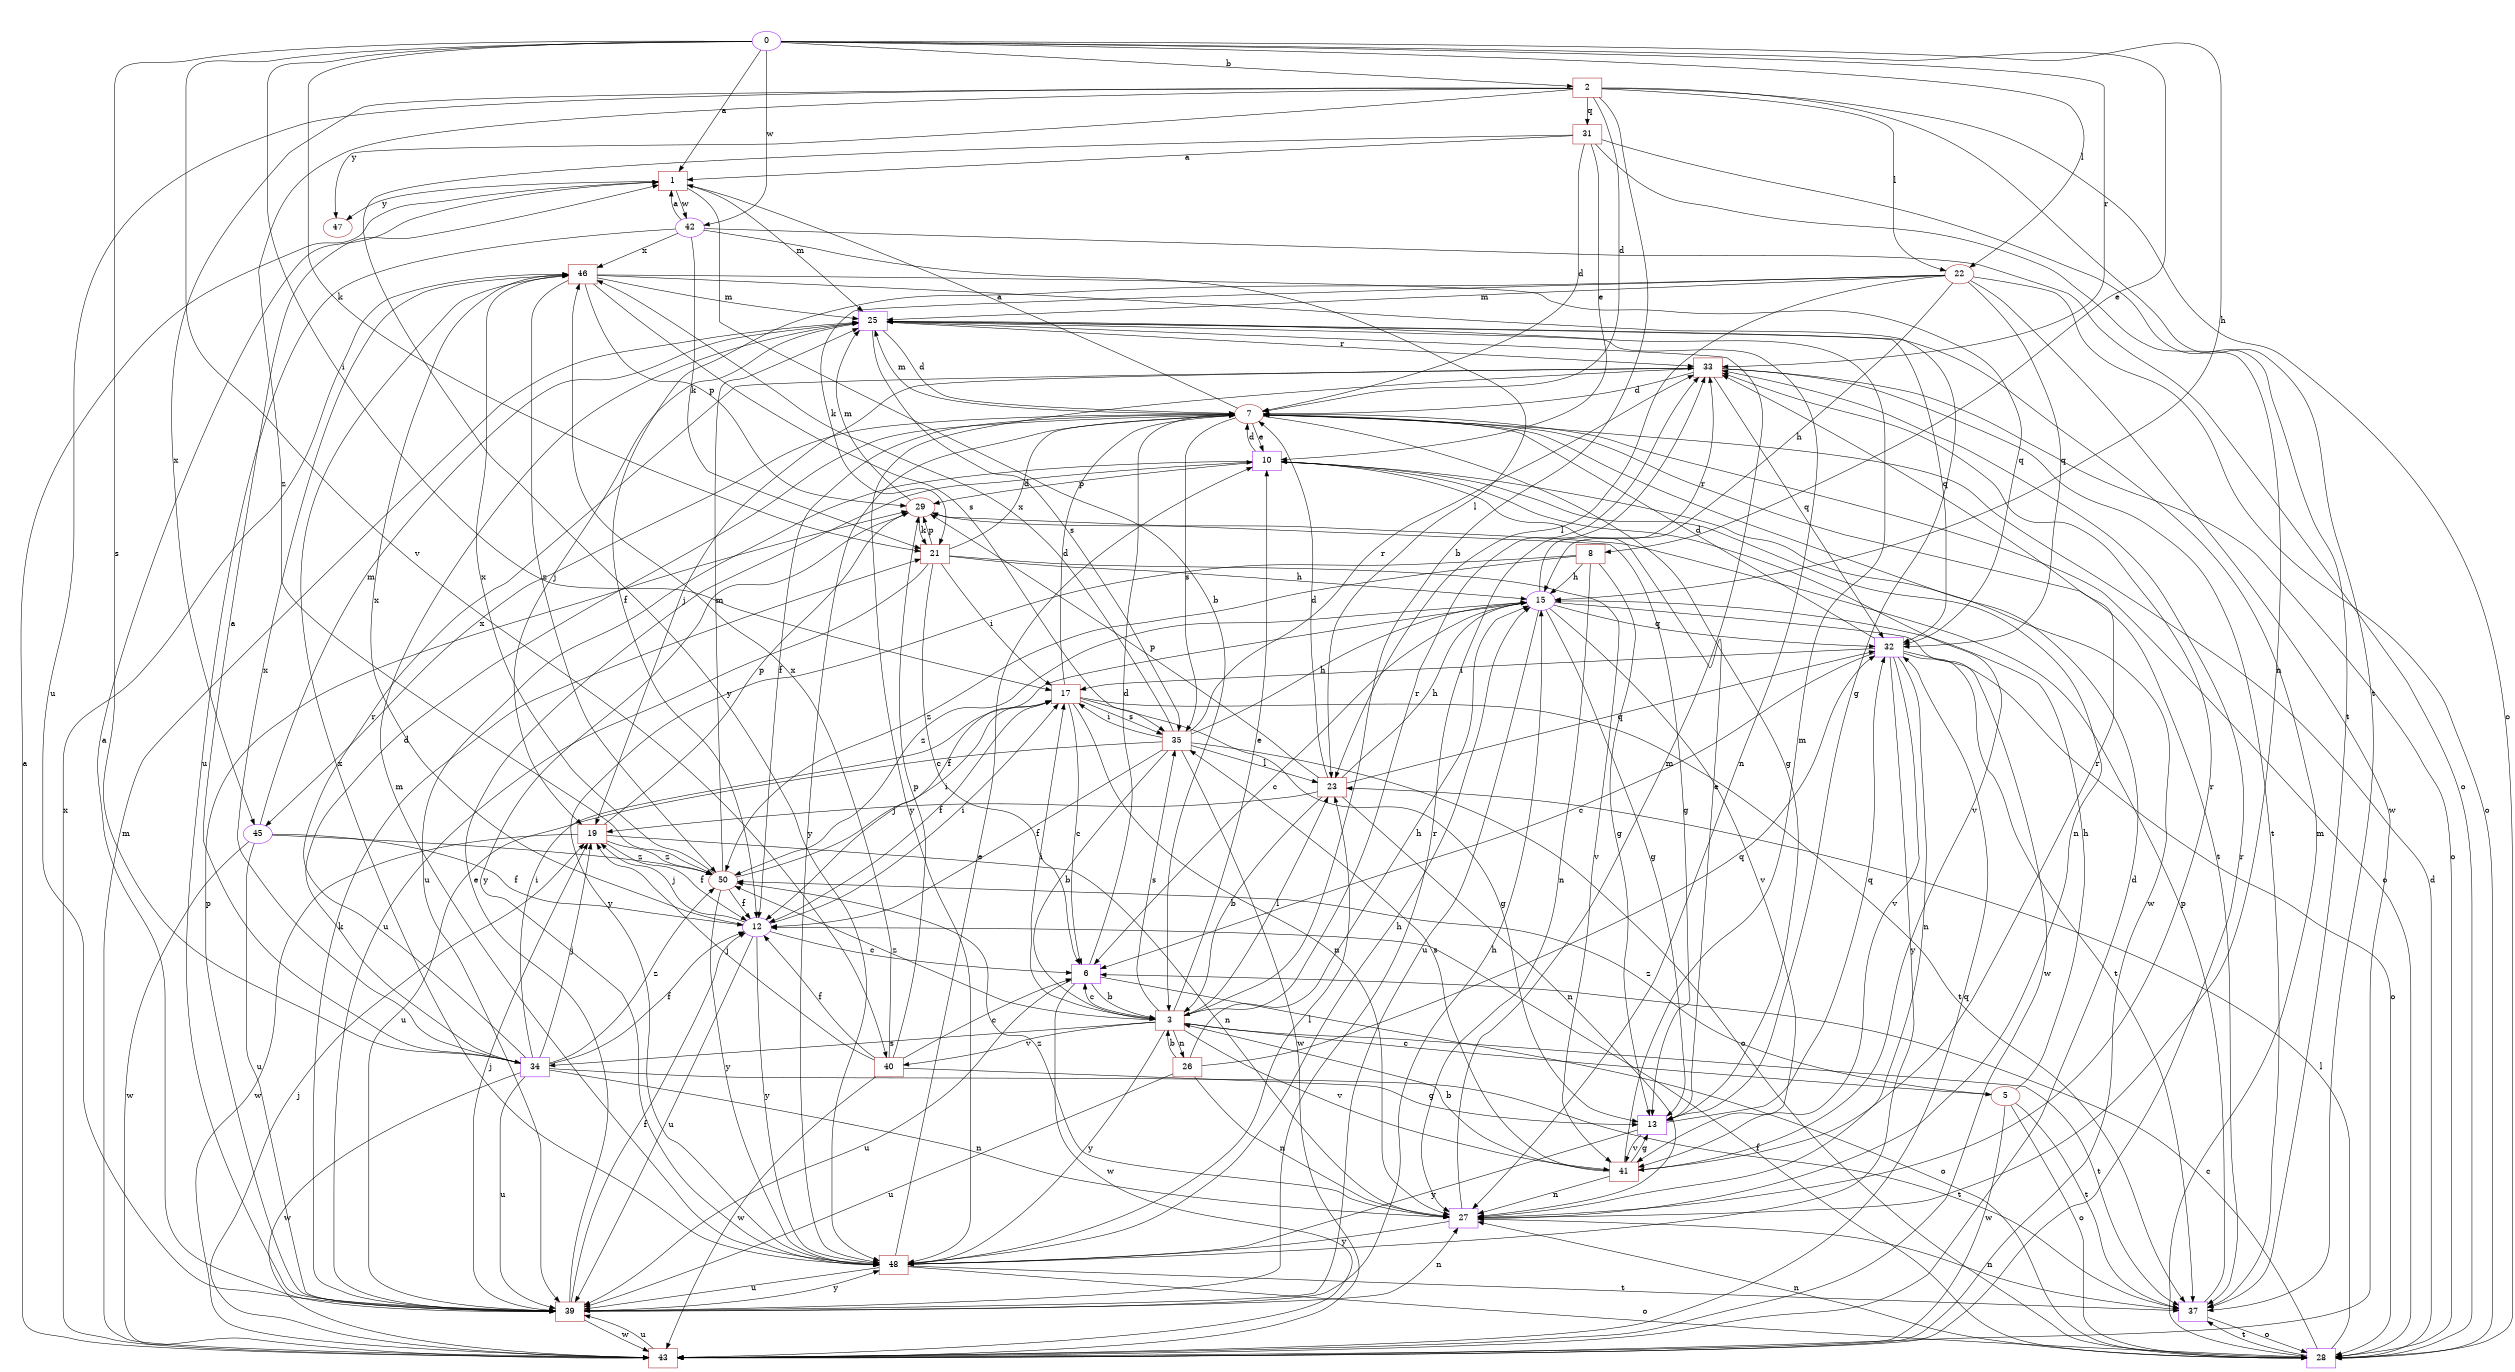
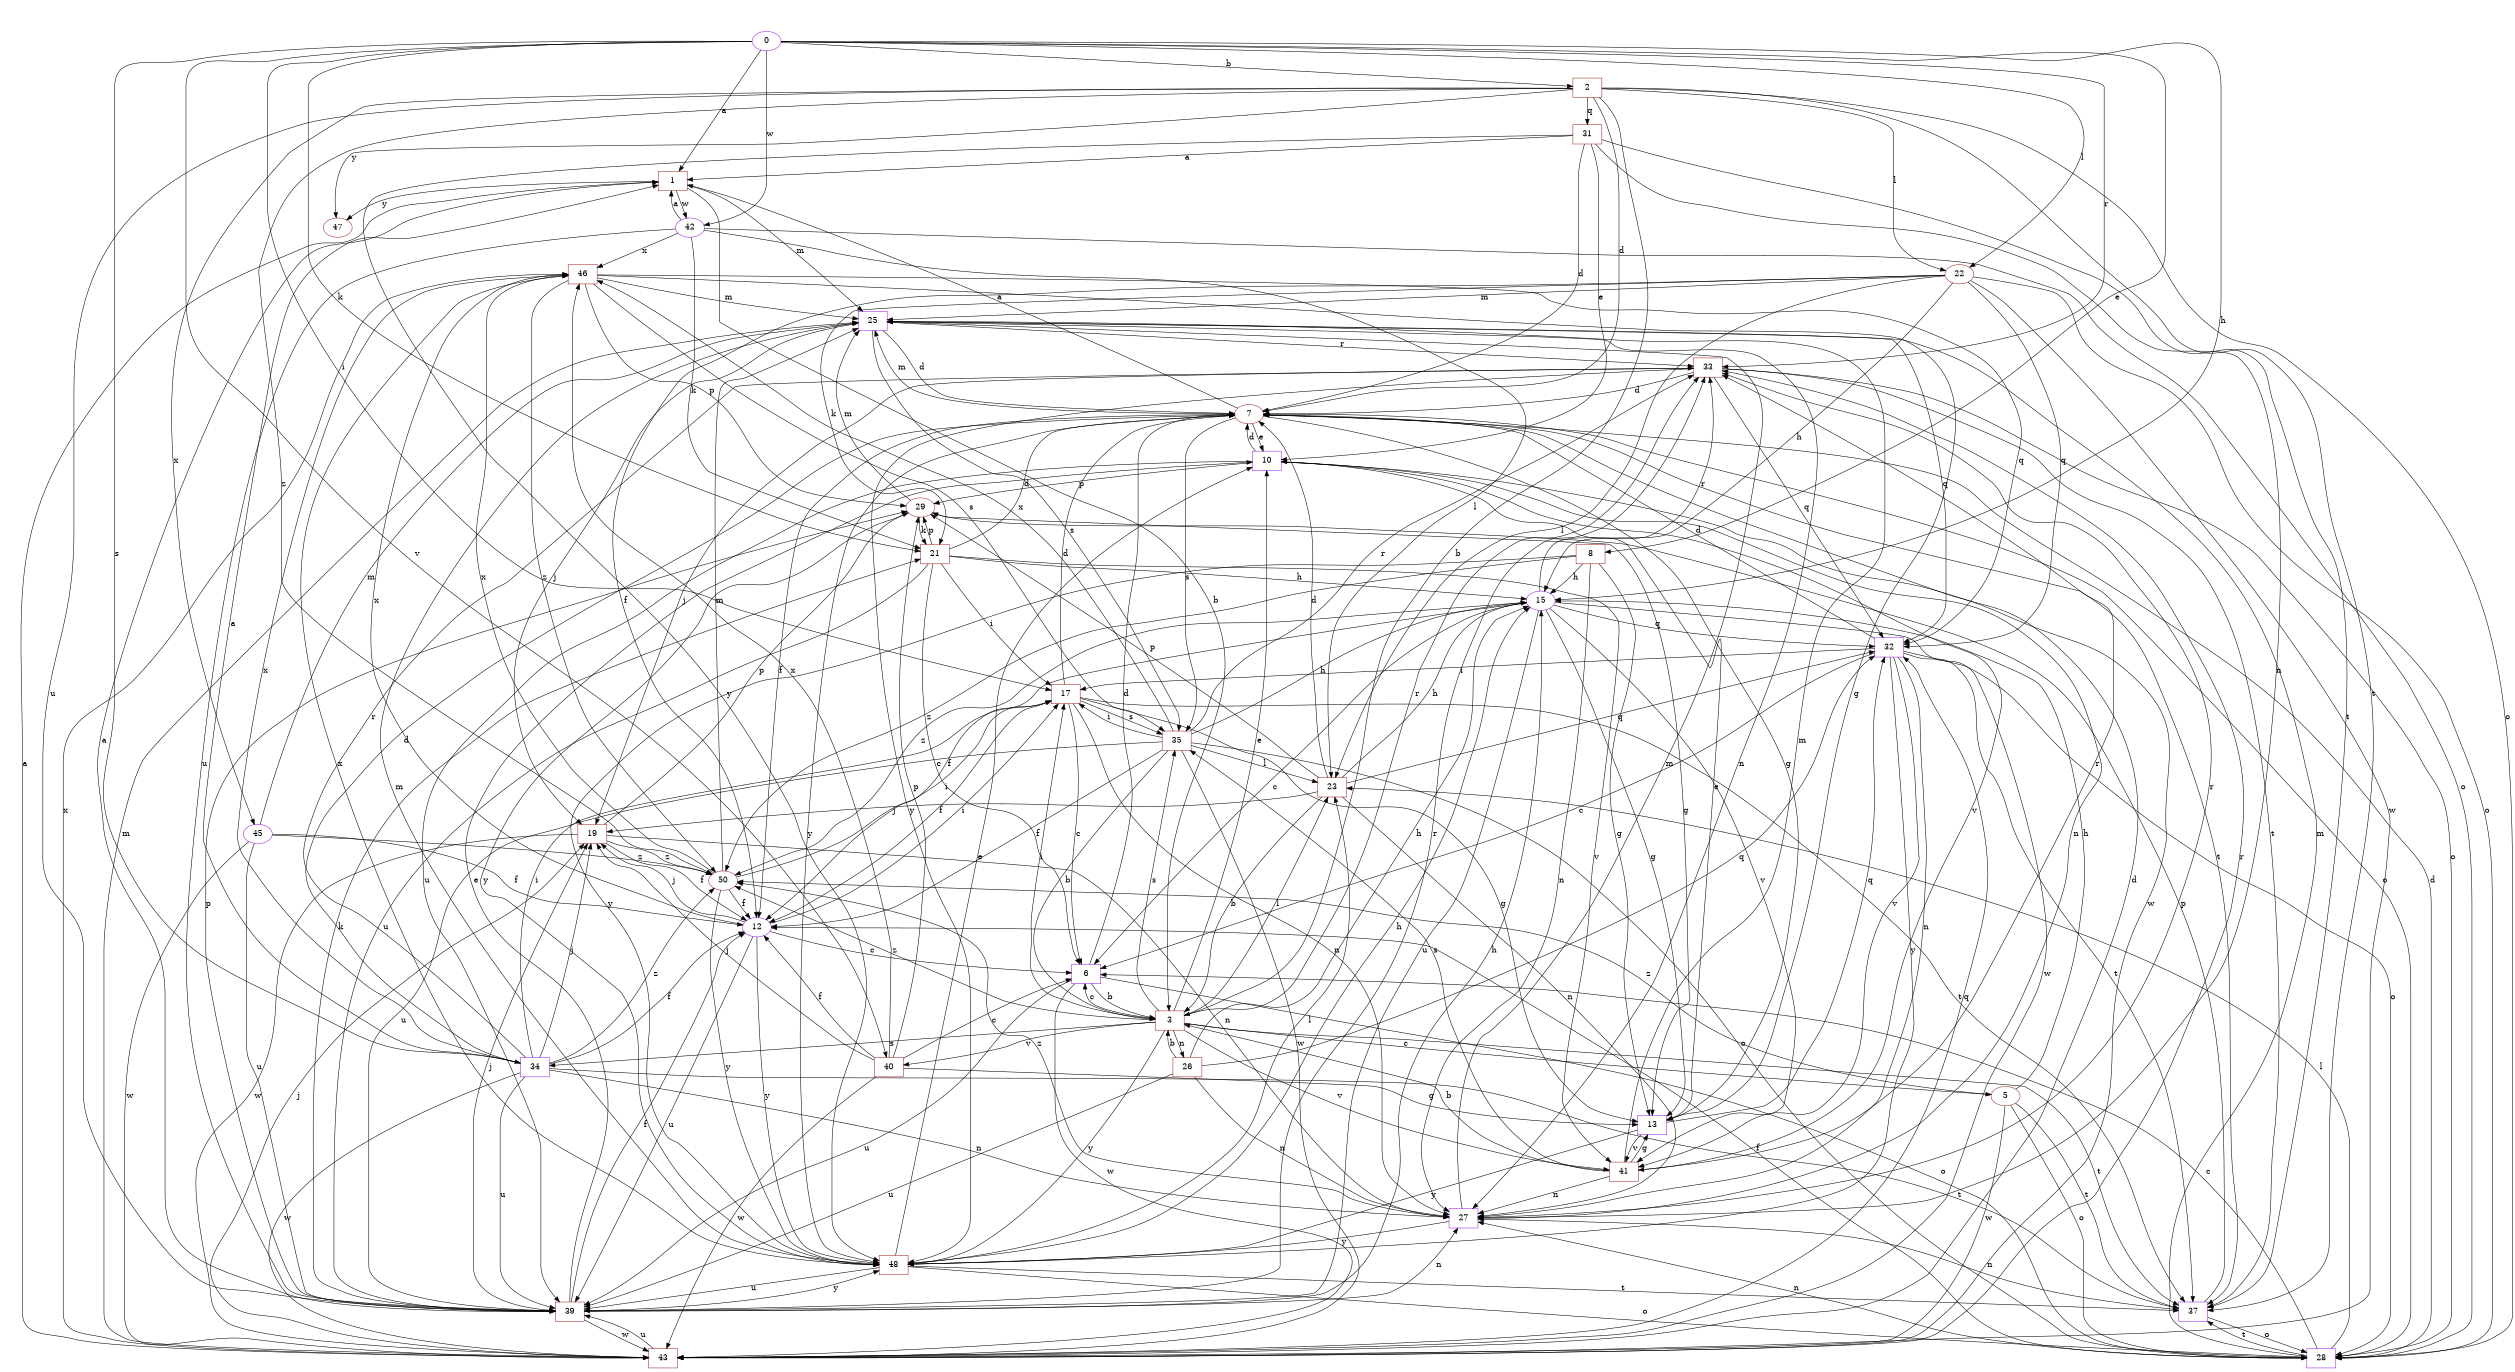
  strict digraph {
    node [color=brown shape=box]
    0 [color=purple shape=ellipse]
    1
    2
    8
    15 [color=purple shape=ellipse]
    17
    21
    22 [shape=ellipse]
    33
    34 [color=purple]
    40
    42 [color=purple shape=ellipse]
    25 [color=purple]
    47 [shape=ellipse]
    3
    7 [shape=ellipse]
    28 [color=purple]
    31
    37 [color=purple]
    39
    45 [color=purple shape=ellipse]
    50 [shape=ellipse]
    48
    13 [color=purple]
    27 [color=purple]
    6 [color=purple]
    41
    43
    12 [color=purple shape=ellipse]
    32 [color=purple]
    35
    29 [shape=ellipse]
    23
    19
    46
    5 [shape=ellipse]
    10 [color=purple]
    26
    0 -> 1 [label=a]
    0 -> 2 [label=b]
    0 -> 8 [label=e]
    0 -> 15 [label=h]
    0 -> 17 [label=i]
    0 -> 21 [label=k]
    0 -> 22 [label=l]
    0 -> 33 [label=r]
    0 -> 34 [label=s]
    0 -> 40 [label=v]
    0 -> 42 [label=w]
    1 -> 42 [label=w]
    1 -> 25 [label=m]
    1 -> 47 [label=y]
    1 -> 3 [label=b]
    2 -> 22 [label=l]
    2 -> 47 [label=y]
    2 -> 3 [label=b]
    2 -> 7 [label=d]
    2 -> 28 [label=o]
    2 -> 31 [label=q]
    2 -> 37 [label=t]
    2 -> 39 [label=u]
    2 -> 45 [label=x]
    2 -> 50 [label=z]
    8 -> 15 [label=h]
    8 -> 50 [label=z]
    8 -> 48 [label=y]
    8 -> 13 [label=g]
    8 -> 27 [label=n]
    15 -> 33 [label=r]
    15 -> 39 [label=u]
    15 -> 50 [label=z]
    15 -> 13 [label=g]
    15 -> 6 [label=c]
    15 -> 41 [label=v]
    15 -> 43 [label=w]
    15 -> 12 [label=f]
    15 -> 32 [label=q]
    17 -> 7 [label=d]
    17 -> 37 [label=t]
    17 -> 13 [label=g]
    17 -> 27 [label=n]
    17 -> 6 [label=c]
    17 -> 12 [label=f]
    17 -> 35 [label=s]
    21 -> 15 [label=h]
    21 -> 17 [label=i]
    21 -> 7 [label=d]
    21 -> 39 [label=u]
    21 -> 6 [label=c]
    21 -> 41 [label=v]
    21 -> 29 [label=p]
    22 -> 15 [label=h]
    22 -> 21 [label=k]
    22 -> 25 [label=m]
    22 -> 28 [label=o]
    22 -> 43 [label=w]
    22 -> 12 [label=f]
    22 -> 32 [label=q]
    22 -> 23 [label=l]
    33 -> 7 [label=d]
    33 -> 28 [label=o]
    33 -> 37 [label=t]
    33 -> 48 [label=y]
    33 -> 32 [label=q]
    33 -> 19 [label=j]
    34 -> 1 [label=a]
    34 -> 17 [label=i]
    34 -> 33 [label=r]
    34 -> 7 [label=d]
    34 -> 37 [label=t]
    34 -> 39 [label=u]
    34 -> 50 [label=z]
    34 -> 27 [label=n]
    34 -> 43 [label=w]
    34 -> 12 [label=f]
    34 -> 19 [label=j]
    34 -> 46 [label=x]
    40 -> 13 [label=g]
    40 -> 6 [label=c]
    40 -> 43 [label=w]
    40 -> 12 [label=f]
    40 -> 29 [label=p]
    40 -> 19 [label=j]
    40 -> 46 [label=x]
    42 -> 1 [label=a]
    42 -> 21 [label=k]
    42 -> 28 [label=o]
    42 -> 39 [label=u]
    42 -> 23 [label=l]
    42 -> 46 [label=x]
    25 -> 33 [label=r]
    25 -> 7 [label=d]
    25 -> 27 [label=n]
    25 -> 32 [label=q]
    25 -> 35 [label=s]
    25 -> 19 [label=j]
    3 -> 17 [label=i]
    3 -> 33 [label=r]
    3 -> 34 [label=s]
    3 -> 40 [label=v]
    3 -> 37 [label=t]
    3 -> 50 [label=z]
    3 -> 48 [label=y]
    3 -> 6 [label=c]
    3 -> 41 [label=v]
    3 -> 35 [label=s]
    3 -> 23 [label=l]
    3 -> 5 [label=c]
    3 -> 10 [label=e]
    3 -> 26 [label=n]
    7 -> 1 [label=a]
    7 -> 25 [label=m]
    7 -> 28 [label=o]
    7 -> 37 [label=t]
-   7 -> 45 [label=x]
    7 -> 48 [label=y]
    7 -> 13 [label=g]
    7 -> 12 [label=f]
    7 -> 35 [label=s]
    7 -> 10 [label=e]
    28 -> 25 [label=m]
    28 -> 7 [label=d]
    28 -> 37 [label=t]
    28 -> 27 [label=n]
    28 -> 6 [label=c]
    28 -> 12 [label=f]
    28 -> 23 [label=l]
    31 -> 1 [label=a]
    31 -> 7 [label=d]
    31 -> 37 [label=t]
    31 -> 48 [label=y]
    31 -> 27 [label=n]
    31 -> 10 [label=e]
    37 -> 28 [label=o]
    37 -> 27 [label=n]
    37 -> 29 [label=p]
    39 -> 1 [label=a]
    39 -> 15 [label=h]
    39 -> 21 [label=k]
    39 -> 33 [label=r]
    39 -> 48 [label=y]
    39 -> 27 [label=n]
    39 -> 43 [label=w]
    39 -> 12 [label=f]
    39 -> 29 [label=p]
    39 -> 19 [label=j]
    39 -> 10 [label=e]
    45 -> 25 [label=m]
    45 -> 39 [label=u]
    45 -> 50 [label=z]
    45 -> 43 [label=w]
    45 -> 12 [label=f]
    50 -> 17 [label=i]
    50 -> 25 [label=m]
    50 -> 48 [label=y]
    50 -> 12 [label=f]
    50 -> 46 [label=x]
    48 -> 15 [label=h]
    48 -> 25 [label=m]
    48 -> 28 [label=o]
    48 -> 37 [label=t]
    48 -> 39 [label=u]
    48 -> 23 [label=l]
    48 -> 46 [label=x]
    48 -> 10 [label=e]
    13 -> 48 [label=y]
    13 -> 41 [label=v]
    13 -> 32 [label=q]
    13 -> 10 [label=e]
    27 -> 33 [label=r]
    27 -> 25 [label=m]
    27 -> 50 [label=z]
    27 -> 48 [label=y]
    6 -> 3 [label=b]
    6 -> 7 [label=d]
    6 -> 28 [label=o]
    6 -> 39 [label=u]
    6 -> 43 [label=w]
    41 -> 33 [label=r]
    41 -> 25 [label=m]
    41 -> 3 [label=b]
    41 -> 13 [label=g]
    41 -> 27 [label=n]
    41 -> 35 [label=s]
    43 -> 1 [label=a]
    43 -> 33 [label=r]
    43 -> 25 [label=m]
    43 -> 7 [label=d]
    43 -> 39 [label=u]
    43 -> 32 [label=q]
    43 -> 19 [label=j]
    43 -> 46 [label=x]
    12 -> 17 [label=i]
    12 -> 39 [label=u]
    12 -> 48 [label=y]
    12 -> 6 [label=c]
    12 -> 19 [label=j]
    12 -> 46 [label=x]
    32 -> 17 [label=i]
    32 -> 7 [label=d]
    32 -> 28 [label=o]
    32 -> 37 [label=t]
    32 -> 48 [label=y]
    32 -> 27 [label=n]
    32 -> 6 [label=c]
    32 -> 41 [label=v]
    35 -> 15 [label=h]
    35 -> 17 [label=i]
    35 -> 33 [label=r]
    35 -> 3 [label=b]
    35 -> 28 [label=o]
    35 -> 39 [label=u]
    35 -> 43 [label=w]
    35 -> 12 [label=f]
    35 -> 23 [label=l]
    35 -> 46 [label=x]
    29 -> 21 [label=k]
    29 -> 25 [label=m]
    29 -> 48 [label=y]
    29 -> 13 [label=g]
    23 -> 15 [label=h]
    23 -> 3 [label=b]
    23 -> 7 [label=d]
    23 -> 27 [label=n]
    23 -> 32 [label=q]
    23 -> 29 [label=p]
    23 -> 19 [label=j]
    19 -> 50 [label=z]
    19 -> 27 [label=n]
    19 -> 43 [label=w]
    19 -> 12 [label=f]
    19 -> 29 [label=p]
    46 -> 25 [label=m]
    46 -> 50 [label=z]
    46 -> 13 [label=g]
    46 -> 32 [label=q]
    46 -> 35 [label=s]
    46 -> 29 [label=p]
    5 -> 15 [label=h]
    5 -> 28 [label=o]
    5 -> 37 [label=t]
    5 -> 50 [label=z]
    5 -> 43 [label=w]
    10 -> 7 [label=d]
    10 -> 39 [label=u]
    10 -> 27 [label=n]
    10 -> 41 [label=v]
    10 -> 43 [label=w]
    10 -> 29 [label=p]
    26 -> 15 [label=h]
    26 -> 3 [label=b]
    26 -> 39 [label=u]
    26 -> 27 [label=n]
    26 -> 32 [label=q]
  }
